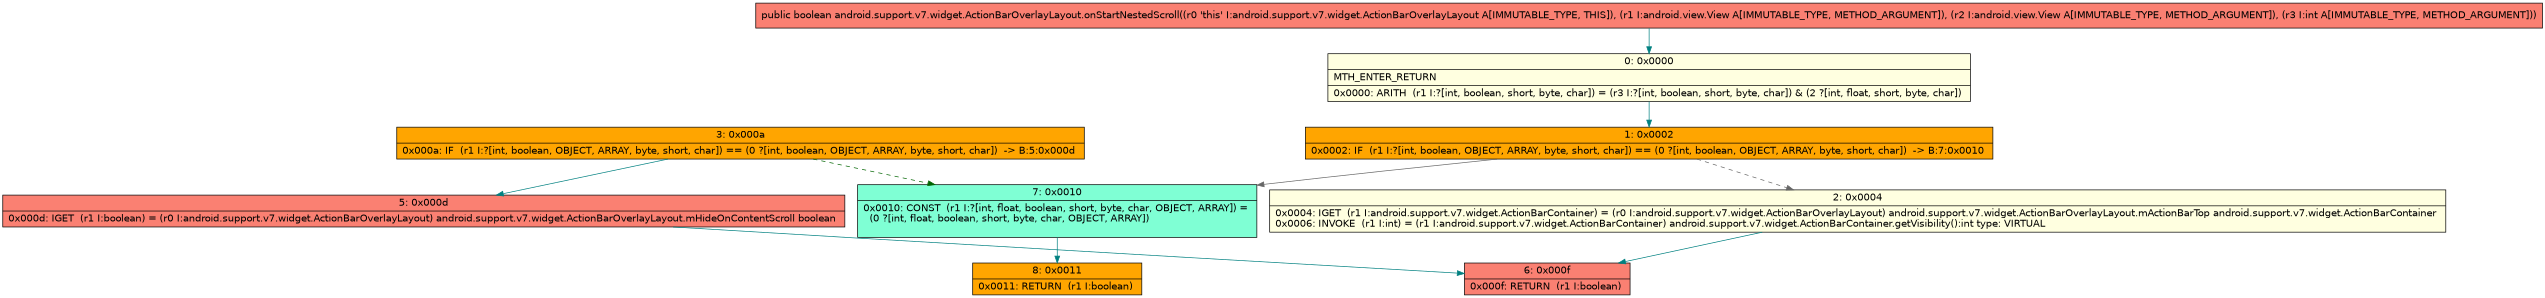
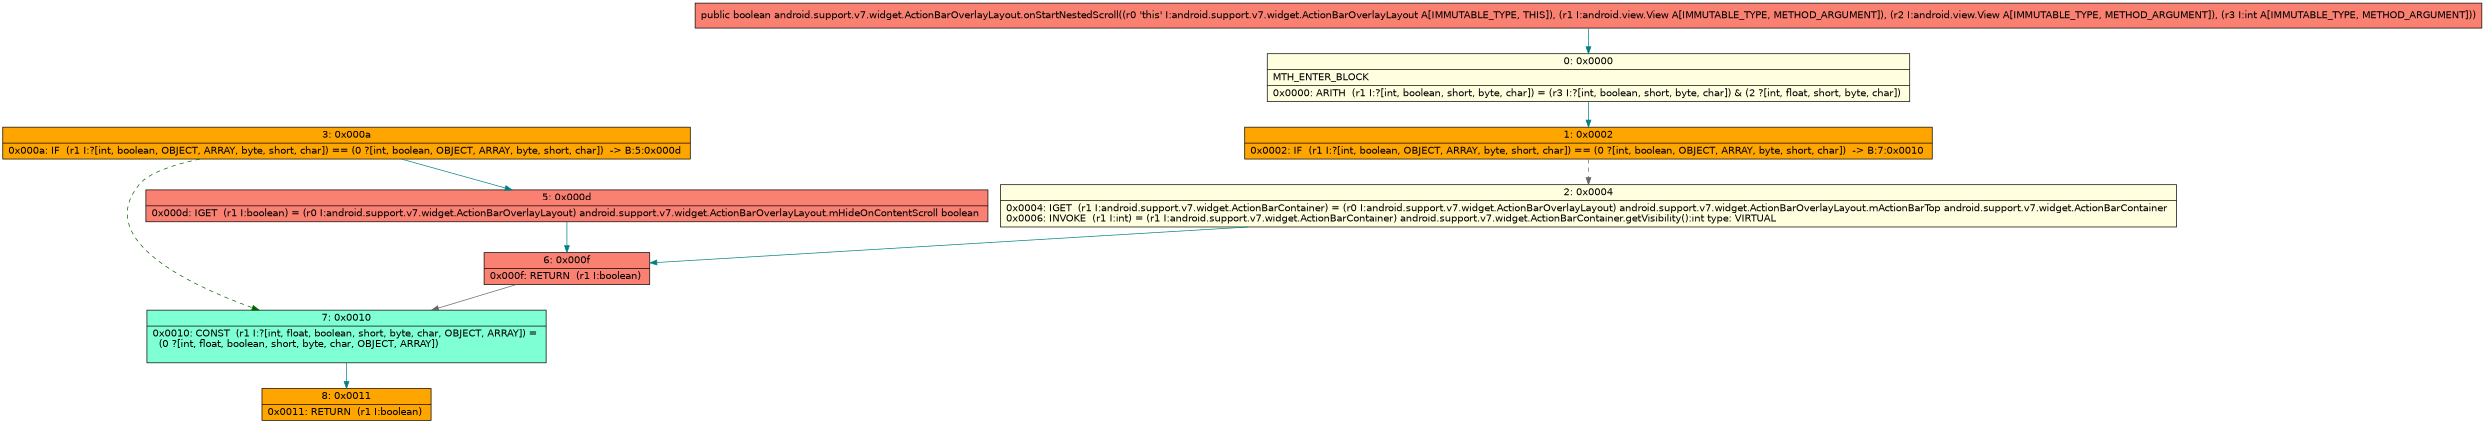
  digraph {
    fontname="DejaVu Sans"
    node [fillcolor=orange fontname="DejaVu Sans" shape=record style=filled]
    edge [color=teal fontname="DejaVu Sans"]
-   n1 [fillcolor=lightyellow label="{0\:\ 0x0000|MTH_ENTER_RETURN\l|0x0000: ARITH  (r1 I:?[int, boolean, short, byte, char]) = (r3 I:?[int, boolean, short, byte, char]) & (2 ?[int, float, short, byte, char]) \l}"]
+   n1 [fillcolor=lightyellow label="{0\:\ 0x0000|MTH_ENTER_BLOCK\l|0x0000: ARITH  (r1 I:?[int, boolean, short, byte, char]) = (r3 I:?[int, boolean, short, byte, char]) & (2 ?[int, float, short, byte, char]) \l}"]
    n2 [label="{1\:\ 0x0002|0x0002: IF  (r1 I:?[int, boolean, OBJECT, ARRAY, byte, short, char]) == (0 ?[int, boolean, OBJECT, ARRAY, byte, short, char])  \-\> B:7:0x0010 \l}"]
    n3 [fillcolor=lightyellow label="{2\:\ 0x0004|0x0004: IGET  (r1 I:android.support.v7.widget.ActionBarContainer) = (r0 I:android.support.v7.widget.ActionBarOverlayLayout) android.support.v7.widget.ActionBarOverlayLayout.mActionBarTop android.support.v7.widget.ActionBarContainer \l0x0006: INVOKE  (r1 I:int) = (r1 I:android.support.v7.widget.ActionBarContainer) android.support.v7.widget.ActionBarContainer.getVisibility():int type: VIRTUAL \l}"]
    n4 [fillcolor=aquamarine label="{7\:\ 0x0010|0x0010: CONST  (r1 I:?[int, float, boolean, short, byte, char, OBJECT, ARRAY]) = \l  (0 ?[int, float, boolean, short, byte, char, OBJECT, ARRAY])\l \l}"]
    n5 [fillcolor=salmon label="{6\:\ 0x000f|0x000f: RETURN  (r1 I:boolean) \l}"]
    n6 [label="{8\:\ 0x0011|0x0011: RETURN  (r1 I:boolean) \l}"]
    n7 [label="{3\:\ 0x000a|0x000a: IF  (r1 I:?[int, boolean, OBJECT, ARRAY, byte, short, char]) == (0 ?[int, boolean, OBJECT, ARRAY, byte, short, char])  \-\> B:5:0x000d \l}"]
    n8 [fillcolor=salmon label="{5\:\ 0x000d|0x000d: IGET  (r1 I:boolean) = (r0 I:android.support.v7.widget.ActionBarOverlayLayout) android.support.v7.widget.ActionBarOverlayLayout.mHideOnContentScroll boolean \l}"]
    n9 [fillcolor=salmon label="{public boolean android.support.v7.widget.ActionBarOverlayLayout.onStartNestedScroll((r0 'this' I:android.support.v7.widget.ActionBarOverlayLayout A[IMMUTABLE_TYPE, THIS]), (r1 I:android.view.View A[IMMUTABLE_TYPE, METHOD_ARGUMENT]), (r2 I:android.view.View A[IMMUTABLE_TYPE, METHOD_ARGUMENT]), (r3 I:int A[IMMUTABLE_TYPE, METHOD_ARGUMENT])) }"]
    n1 -> n2
    n2 -> n3 [color=gray40 style=dashed]
-   n2 -> n4 [color=gray40]
+   n5 -> n4 [color=gray40]
    n3 -> n5
    n4 -> n6
    n7 -> n4 [color=darkgreen style=dashed]
    n7 -> n8
    n8 -> n5
    n9 -> n1
  }
